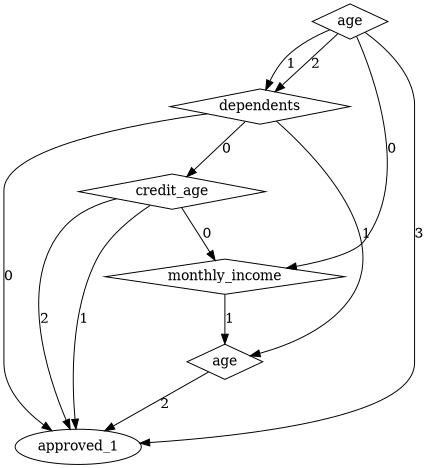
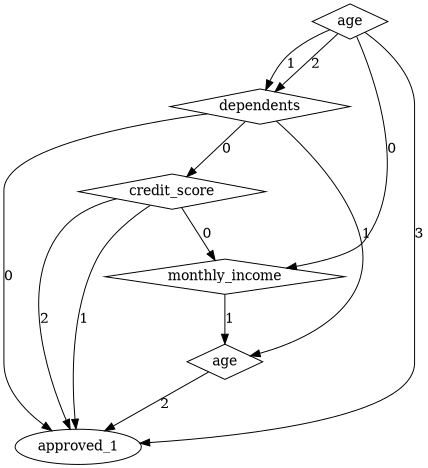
  digraph {
    node [shape=diamond]
    n1 [label=approved_1 shape=""]
    n2 [label=age]
    n3 [label=monthly_income]
-   n4 [label=credit_age]
+   n4 [label=credit_score]
    n5 [label=dependents]
    n6 [label=age]
    n2 -> n1 [label=2]
    n3 -> n2 [label=1]
    n4 -> n1 [label=2]
    n4 -> n1 [label=1]
    n4 -> n3 [label=0]
    n5 -> n1 [label=0]
    n5 -> n2 [label=1]
    n5 -> n4 [label=0]
    n6 -> n1 [label=3]
    n6 -> n3 [label=0]
    n6 -> n5 [label=2]
    n6 -> n5 [label=1]
  }
